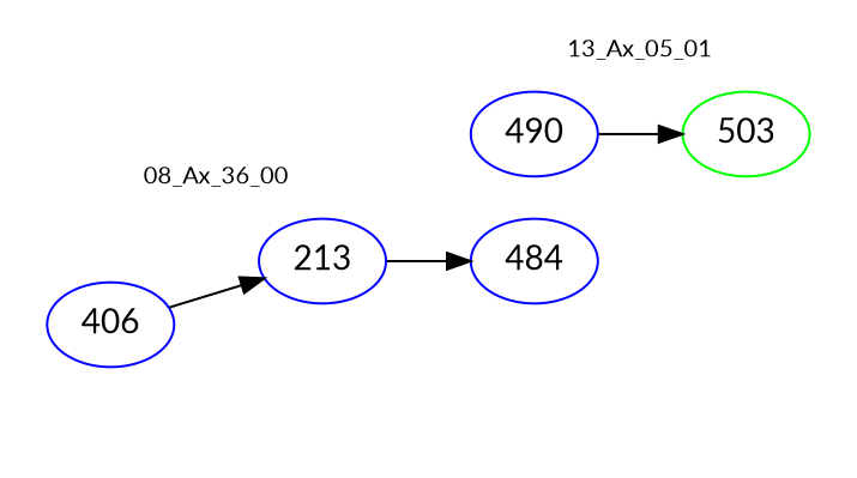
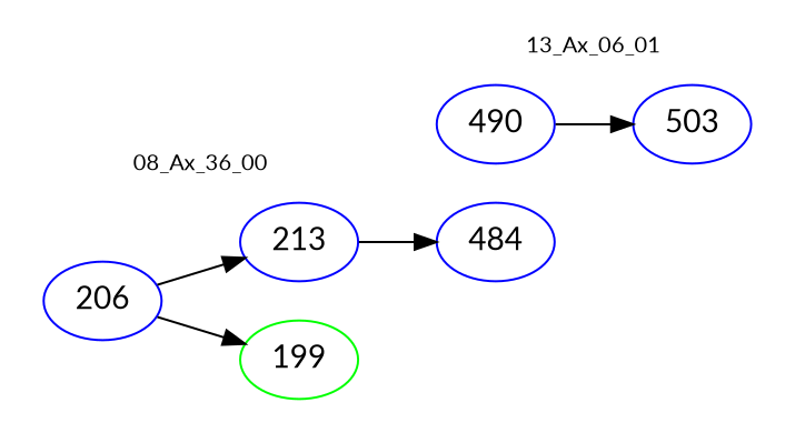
  digraph {
    fontname=Lato
    rankdir=LR
    node [color=blue fontname=Lato]
    edge [color=black fontname=Lato]
-   n1 [label=406]
+   n1 [label=206]
+   n2 [color=green label=199]
    n3 [label=213]
    n4 [label=490]
    n5 [label=484]
-   n6 [color=green label=503]
+   n6 [label=503]
    subgraph cluster_1 {
      color=white
      fontsize=10
      label="08_Ax_36_00"
      n1
+     n2
      n3
    }
    subgraph cluster_2 {
      color=white
      fontsize=10
-     label="13_Ax_05_01"
+     label="13_Ax_06_01"
      n4
      n5
      n6
    }
+   n1 -> n2
    n1 -> n3
    n3 -> n5
    n4 -> n6
  }
